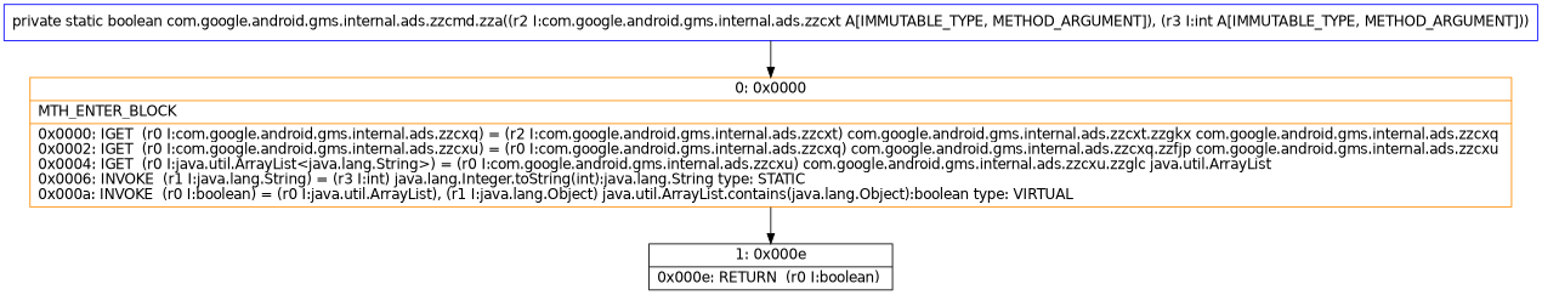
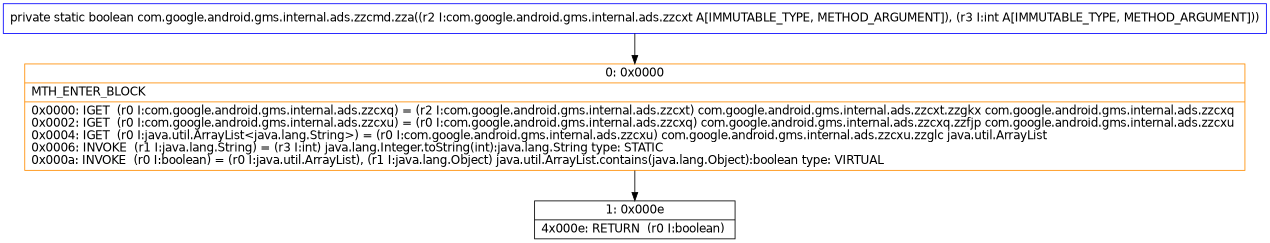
  digraph {
    fontname="DejaVu Sans"
    node [shape=record fontname="DejaVu Sans"]
    edge [fontname="DejaVu Sans"]
    n1 [label="{0\:\ 0x0000|MTH_ENTER_BLOCK\l|0x0000: IGET  (r0 I:com.google.android.gms.internal.ads.zzcxq) = (r2 I:com.google.android.gms.internal.ads.zzcxt) com.google.android.gms.internal.ads.zzcxt.zzgkx com.google.android.gms.internal.ads.zzcxq \l0x0002: IGET  (r0 I:com.google.android.gms.internal.ads.zzcxu) = (r0 I:com.google.android.gms.internal.ads.zzcxq) com.google.android.gms.internal.ads.zzcxq.zzfjp com.google.android.gms.internal.ads.zzcxu \l0x0004: IGET  (r0 I:java.util.ArrayList\<java.lang.String\>) = (r0 I:com.google.android.gms.internal.ads.zzcxu) com.google.android.gms.internal.ads.zzcxu.zzglc java.util.ArrayList \l0x0006: INVOKE  (r1 I:java.lang.String) = (r3 I:int) java.lang.Integer.toString(int):java.lang.String type: STATIC \l0x000a: INVOKE  (r0 I:boolean) = (r0 I:java.util.ArrayList), (r1 I:java.lang.Object) java.util.ArrayList.contains(java.lang.Object):boolean type: VIRTUAL \l}" color=darkorange]
-   n2 [label="{1\:\ 0x000e|0x000e: RETURN  (r0 I:boolean) \l}" color=black]
+   n2 [label="{1\:\ 0x000e|4x000e: RETURN  (r0 I:boolean) \l}" color=black]
    n3 [label="{private static boolean com.google.android.gms.internal.ads.zzcmd.zza((r2 I:com.google.android.gms.internal.ads.zzcxt A[IMMUTABLE_TYPE, METHOD_ARGUMENT]), (r3 I:int A[IMMUTABLE_TYPE, METHOD_ARGUMENT])) }" color=blue]
    n1 -> n2
    n3 -> n1
  }
